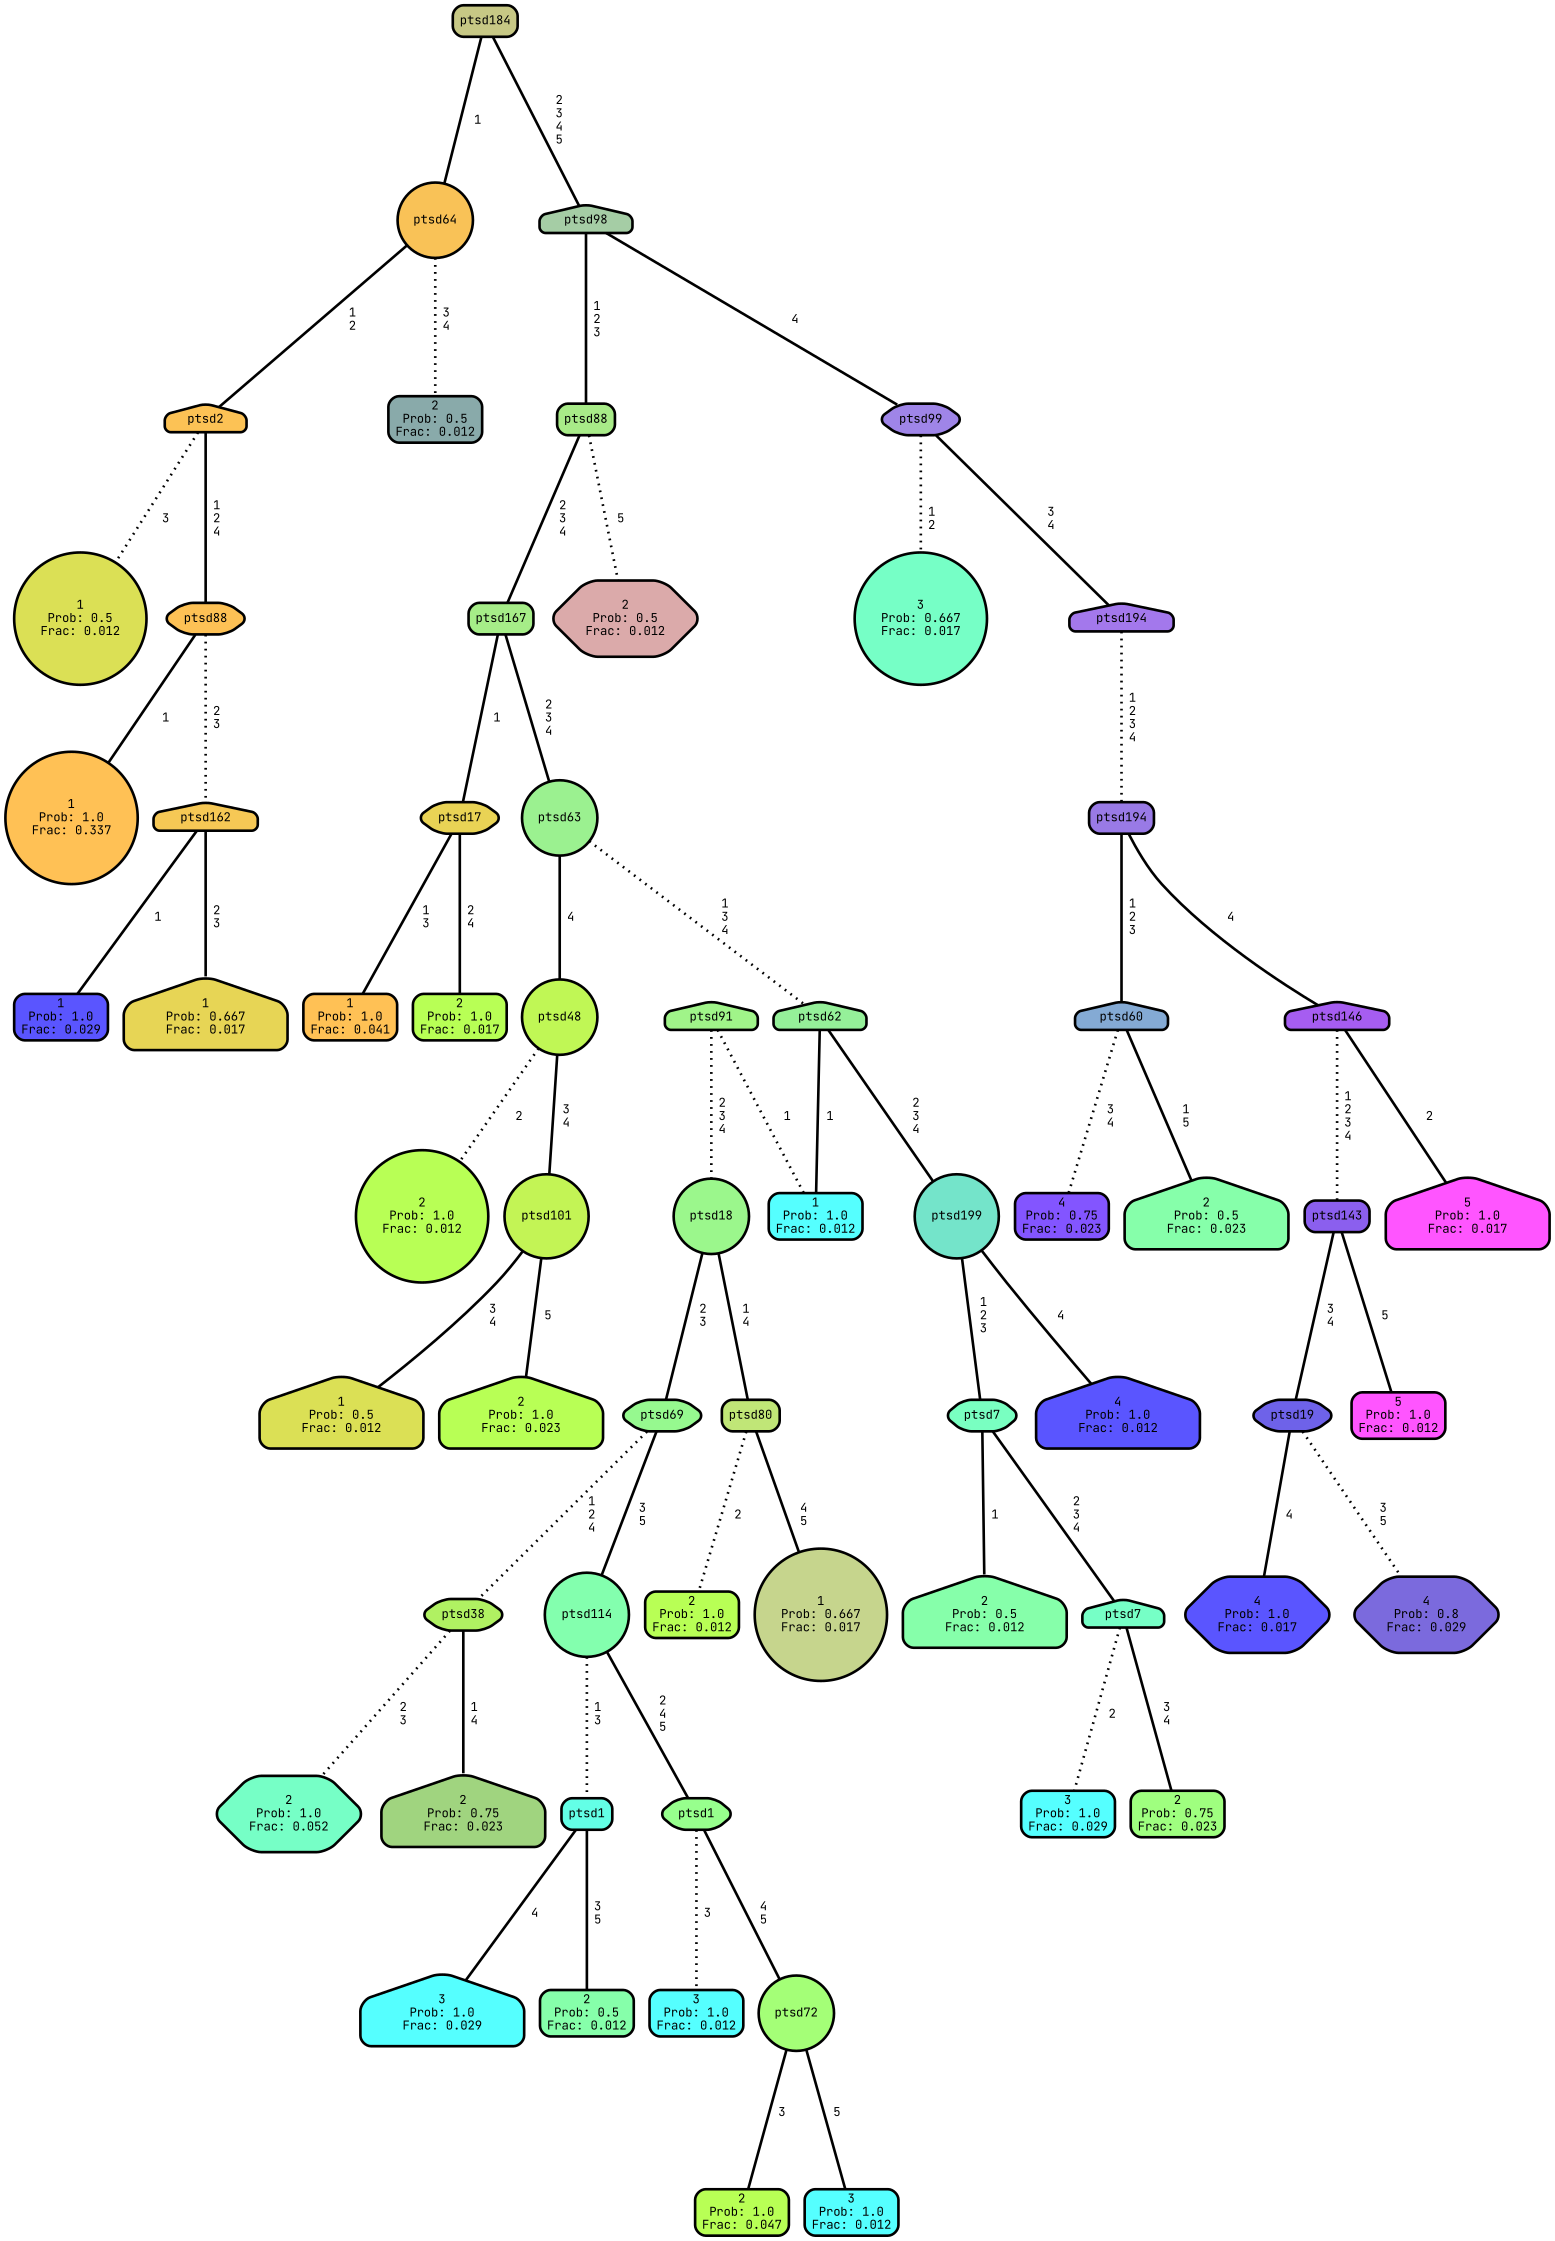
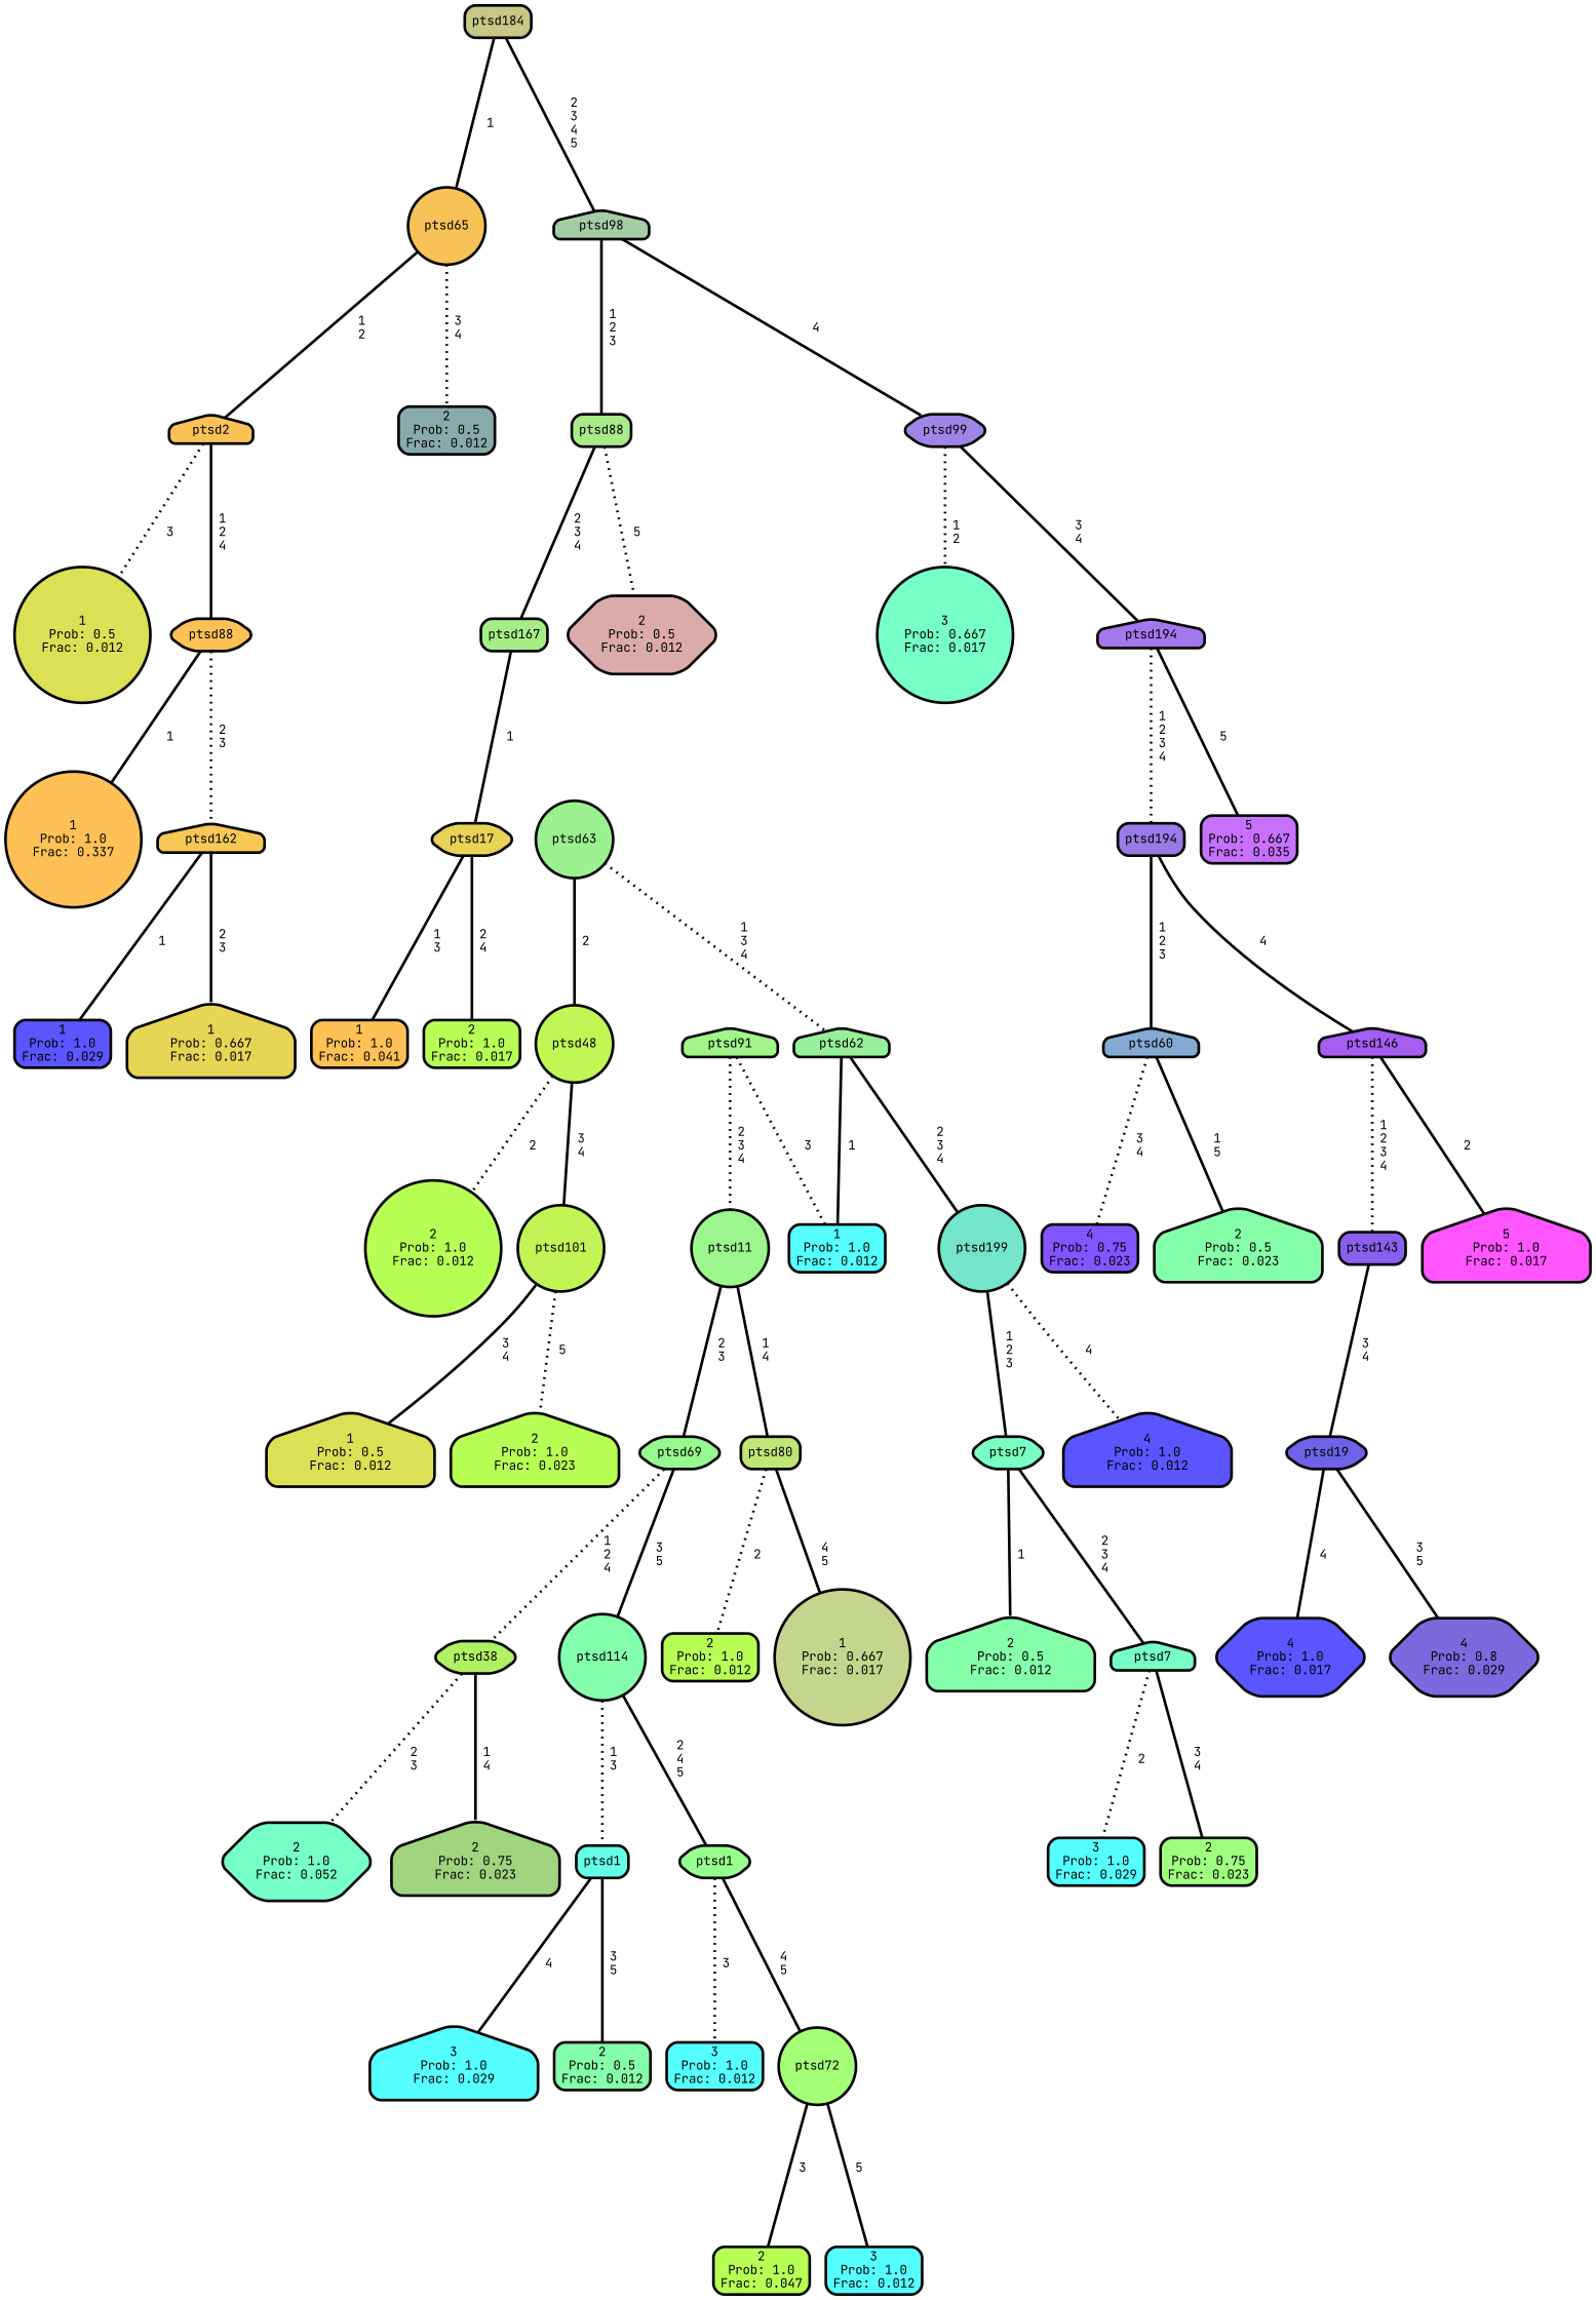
  graph {
    fontname="JetBrains Mono"
    ranksep="0 equally"
    splines=straight
    node [color=black fillcolor="#b8ff55" fontcolor=black fontname="JetBrains Mono" penwidth=3 shape=box style="filled, rounded"]
    edge [color=black fontname="JetBrains Mono" penwidth=3 style=bold]
    n1 [fillcolor="#dbe055" label="1\nProb: 0.5\nFrac: 0.012" shape=circle]
    n2 [fillcolor="#fcc255" label=ptsd2 shape=house]
    n3 [fillcolor="#fdc155" label=ptsd88 shape=hexagon]
    n4 [fillcolor="#ffc155" label="1\nProb: 1.0\nFrac: 0.337" shape=circle]
    n5 [fillcolor="#f6c855" label=ptsd162 shape=house]
    n6 [fillcolor="#5a55ff" label="1\nProb: 1.0\nFrac: 0.029"]
    n7 [fillcolor="#e7d555" label="1\nProb: 0.667\nFrac: 0.017" shape=house]
-   n8 [fillcolor="#f9c257" label=ptsd64 shape=circle]
+   n8 [fillcolor="#f9c257" label=ptsd65 shape=circle]
    n9 [fillcolor="#89aaaa" label="2\nProb: 0.5\nFrac: 0.012"]
    n10 [fillcolor="#c7c885" label=ptsd184]
    n11 [fillcolor="#a5cda5" label=ptsd98 shape=house]
    n12 [fillcolor="#a8eb88" label=ptsd88]
    n13 [fillcolor="#9f85e8" label=ptsd99 shape=hexagon]
    n14 [fillcolor="#ffc155" label="1\nProb: 1.0\nFrac: 0.041"]
    n15 [fillcolor="#e9d355" label=ptsd17 shape=hexagon]
    n16 [label="2\nProb: 1.0\nFrac: 0.017"]
    n17 [fillcolor="#a6ed88" label=ptsd167]
    n18 [fillcolor="#9bf190" label=ptsd63 shape=circle]
    n19 [fillcolor="#c0f755" label=ptsd48 shape=circle]
    n20 [fillcolor="#95f099" label=ptsd62 shape=house]
    n21 [label="2\nProb: 1.0\nFrac: 0.012" shape=circle]
    n22 [fillcolor="#c3f455" label=ptsd101 shape=circle]
    n23 [fillcolor="#dbe055" label="1\nProb: 0.5\nFrac: 0.012" shape=house]
    n24 [label="2\nProb: 1.0\nFrac: 0.023" shape=house]
    n25 [fillcolor="#55ffff" label="1\nProb: 1.0\nFrac: 0.012"]
    n26 [fillcolor="#74e4ca" label=ptsd199 shape=circle]
    n27 [fillcolor="#a0f489" label=ptsd91 shape=house]
-   n28 [fillcolor="#9bf78c" label=ptsd18 shape=circle]
+   n28 [fillcolor="#9bf78c" label=ptsd11 shape=circle]
    n29 [fillcolor="#96f98f" label=ptsd69 shape=hexagon]
    n30 [fillcolor="#c0e677" label=ptsd80]
    n31 [fillcolor="#76ffc6" label="2\nProb: 1.0\nFrac: 0.052" shape=hexagon]
    n32 [fillcolor="#b0f162" label=ptsd38 shape=hexagon]
    n33 [fillcolor="#a0d47f" label="2\nProb: 0.75\nFrac: 0.023" shape=house]
    n34 [fillcolor="#83ffae" label=ptsd114 shape=circle]
    n35 [fillcolor="#63ffe6" label=ptsd1]
    n36 [fillcolor="#97ff8d" label=ptsd1 shape=hexagon]
    n37 [fillcolor="#55ffff" label="3\nProb: 1.0\nFrac: 0.029" shape=house]
    n38 [fillcolor="#86ffaa" label="2\nProb: 0.5\nFrac: 0.012"]
    n39 [fillcolor="#55ffff" label="3\nProb: 1.0\nFrac: 0.012"]
    n40 [fillcolor="#a4ff77" label=ptsd72 shape=circle]
    n41 [label="2\nProb: 1.0\nFrac: 0.047"]
    n42 [fillcolor="#55ffff" label="3\nProb: 1.0\nFrac: 0.012"]
    n43 [label="2\nProb: 1.0\nFrac: 0.012"]
    n44 [fillcolor="#c6d58d" label="1\nProb: 0.667\nFrac: 0.017" shape=circle]
    n45 [fillcolor="#79ffc1" label=ptsd7 shape=hexagon]
    n46 [fillcolor="#5a55ff" label="4\nProb: 1.0\nFrac: 0.012" shape=house]
    n47 [fillcolor="#86ffaa" label="2\nProb: 0.5\nFrac: 0.012" shape=house]
    n48 [fillcolor="#76ffc6" label=ptsd7 shape=house]
    n49 [fillcolor="#55ffff" label="3\nProb: 1.0\nFrac: 0.029"]
    n50 [fillcolor="#9fff7f" label="2\nProb: 0.75\nFrac: 0.023"]
    n51 [fillcolor="#dbaaaa" label="2\nProb: 0.5\nFrac: 0.012" shape=hexagon]
    n52 [fillcolor="#76ffc6" label="3\nProb: 0.667\nFrac: 0.017" shape=circle]
    n53 [fillcolor="#a378ec" label=ptsd194 shape=house]
    n54 [fillcolor="#997ae6" label=ptsd194]
+   n55 [fillcolor="#c771ff" label="5\nProb: 0.667\nFrac: 0.035"]
    n56 [fillcolor="#8355ff" label="4\nProb: 0.75\nFrac: 0.023"]
    n57 [fillcolor="#84aad4" label=ptsd60 shape=house]
    n58 [fillcolor="#86ffaa" label="2\nProb: 0.5\nFrac: 0.023" shape=house]
    n59 [fillcolor="#a65df1" label=ptsd146 shape=house]
    n60 [fillcolor="#8b5fee" label=ptsd143]
    n61 [fillcolor="#ff55ff" label="5\nProb: 1.0\nFrac: 0.017" shape=house]
    n62 [fillcolor="#5a55ff" label="4\nProb: 1.0\nFrac: 0.017" shape=hexagon]
    n63 [fillcolor="#6e62e9" label=ptsd19 shape=hexagon]
    n64 [fillcolor="#7b6add" label="4\nProb: 0.8\nFrac: 0.029" shape=hexagon]
-   n65 [fillcolor="#ff55ff" label="5\nProb: 1.0\nFrac: 0.012"]
    subgraph sub_1 {
      rank=same
    }
    n2 -- n1 [label=" 3" style=dotted]
    n2 -- n3 [label=" 1\n 2\n 4" style=solid]
    n3 -- n4 [label=" 1"]
    n3 -- n5 [label=" 2\n 3" style=dotted]
    n5 -- n6 [label=" 1" style=solid]
    n5 -- n7 [label=" 2\n 3" style=solid]
    n8 -- n2 [label=" 1\n 2" style=solid]
    n8 -- n9 [label=" 3\n 4" style=dotted]
    n10 -- n8 [label=" 1" style=solid]
    n10 -- n11 [label=" 2\n 3\n 4\n 5"]
    n11 -- n12 [label=" 1\n 2\n 3"]
    n11 -- n13 [label=" 4" style=solid]
    n12 -- n17 [label=" 2\n 3\n 4" style=solid]
    n12 -- n51 [label=" 5" style=dotted]
    n13 -- n52 [label=" 1\n 2" style=dotted]
    n13 -- n53 [label=" 3\n 4" style=solid]
    n15 -- n14 [label=" 1\n 3" style=solid]
    n15 -- n16 [label=" 2\n 4" style=solid]
    n17 -- n15 [label=" 1" style=solid]
-   n17 -- n18 [label=" 2\n 3\n 4"]
-   n18 -- n19 [label=" 4"]
+   n18 -- n19 [label=" 2"]
    n18 -- n20 [label=" 1\n 3\n 4" style=dotted]
    n19 -- n21 [label=" 2" style=dotted]
    n19 -- n22 [label=" 3\n 4"]
    n20 -- n25 [label=" 1"]
    n20 -- n26 [label=" 2\n 3\n 4"]
    n22 -- n23 [label=" 3\n 4" style=solid]
-   n22 -- n24 [label=" 5"]
+   n22 -- n24 [label=" 5" style=dotted]
    n26 -- n45 [label=" 1\n 2\n 3"]
-   n26 -- n46 [label=" 4"]
-   n27 -- n25 [label=" 1" style=dotted]
+   n26 -- n46 [label=" 4" style=dotted]
+   n27 -- n25 [label=" 3" style=dotted]
    n27 -- n28 [label=" 2\n 3\n 4" style=dotted]
    n28 -- n29 [label=" 2\n 3"]
    n28 -- n30 [label=" 1\n 4"]
    n29 -- n32 [label=" 1\n 2\n 4" style=dotted]
    n29 -- n34 [label=" 3\n 5" style=solid]
    n30 -- n43 [label=" 2" style=dotted]
    n30 -- n44 [label=" 4\n 5"]
    n32 -- n31 [label=" 2\n 3" style=dotted]
    n32 -- n33 [label=" 1\n 4"]
    n34 -- n35 [label=" 1\n 3" style=dotted]
    n34 -- n36 [label=" 2\n 4\n 5"]
    n35 -- n37 [label=" 4"]
    n35 -- n38 [label=" 3\n 5" style=solid]
    n36 -- n39 [label=" 3" style=dotted]
    n36 -- n40 [label=" 4\n 5"]
    n40 -- n41 [label=" 3"]
    n40 -- n42 [label=" 5" style=solid]
    n45 -- n47 [label=" 1" style=solid]
    n45 -- n48 [label=" 2\n 3\n 4"]
    n48 -- n49 [label=" 2" style=dotted]
    n48 -- n50 [label=" 3\n 4" style=solid]
    n53 -- n54 [label=" 1\n 2\n 3\n 4" style=dotted]
+   n53 -- n55 [label=" 5" style=solid]
    n54 -- n57 [label=" 1\n 2\n 3" style=solid]
    n54 -- n59 [label=" 4"]
    n57 -- n56 [label=" 3\n 4" style=dotted]
    n57 -- n58 [label=" 1\n 5" style=solid]
    n59 -- n60 [label=" 1\n 2\n 3\n 4" style=dotted]
    n59 -- n61 [label=" 2" style=solid]
    n60 -- n63 [label=" 3\n 4"]
-   n60 -- n65 [label=" 5"]
    n63 -- n62 [label=" 4"]
-   n63 -- n64 [label=" 3\n 5" style=dotted]
+   n63 -- n64 [label=" 3\n 5"]
  }
